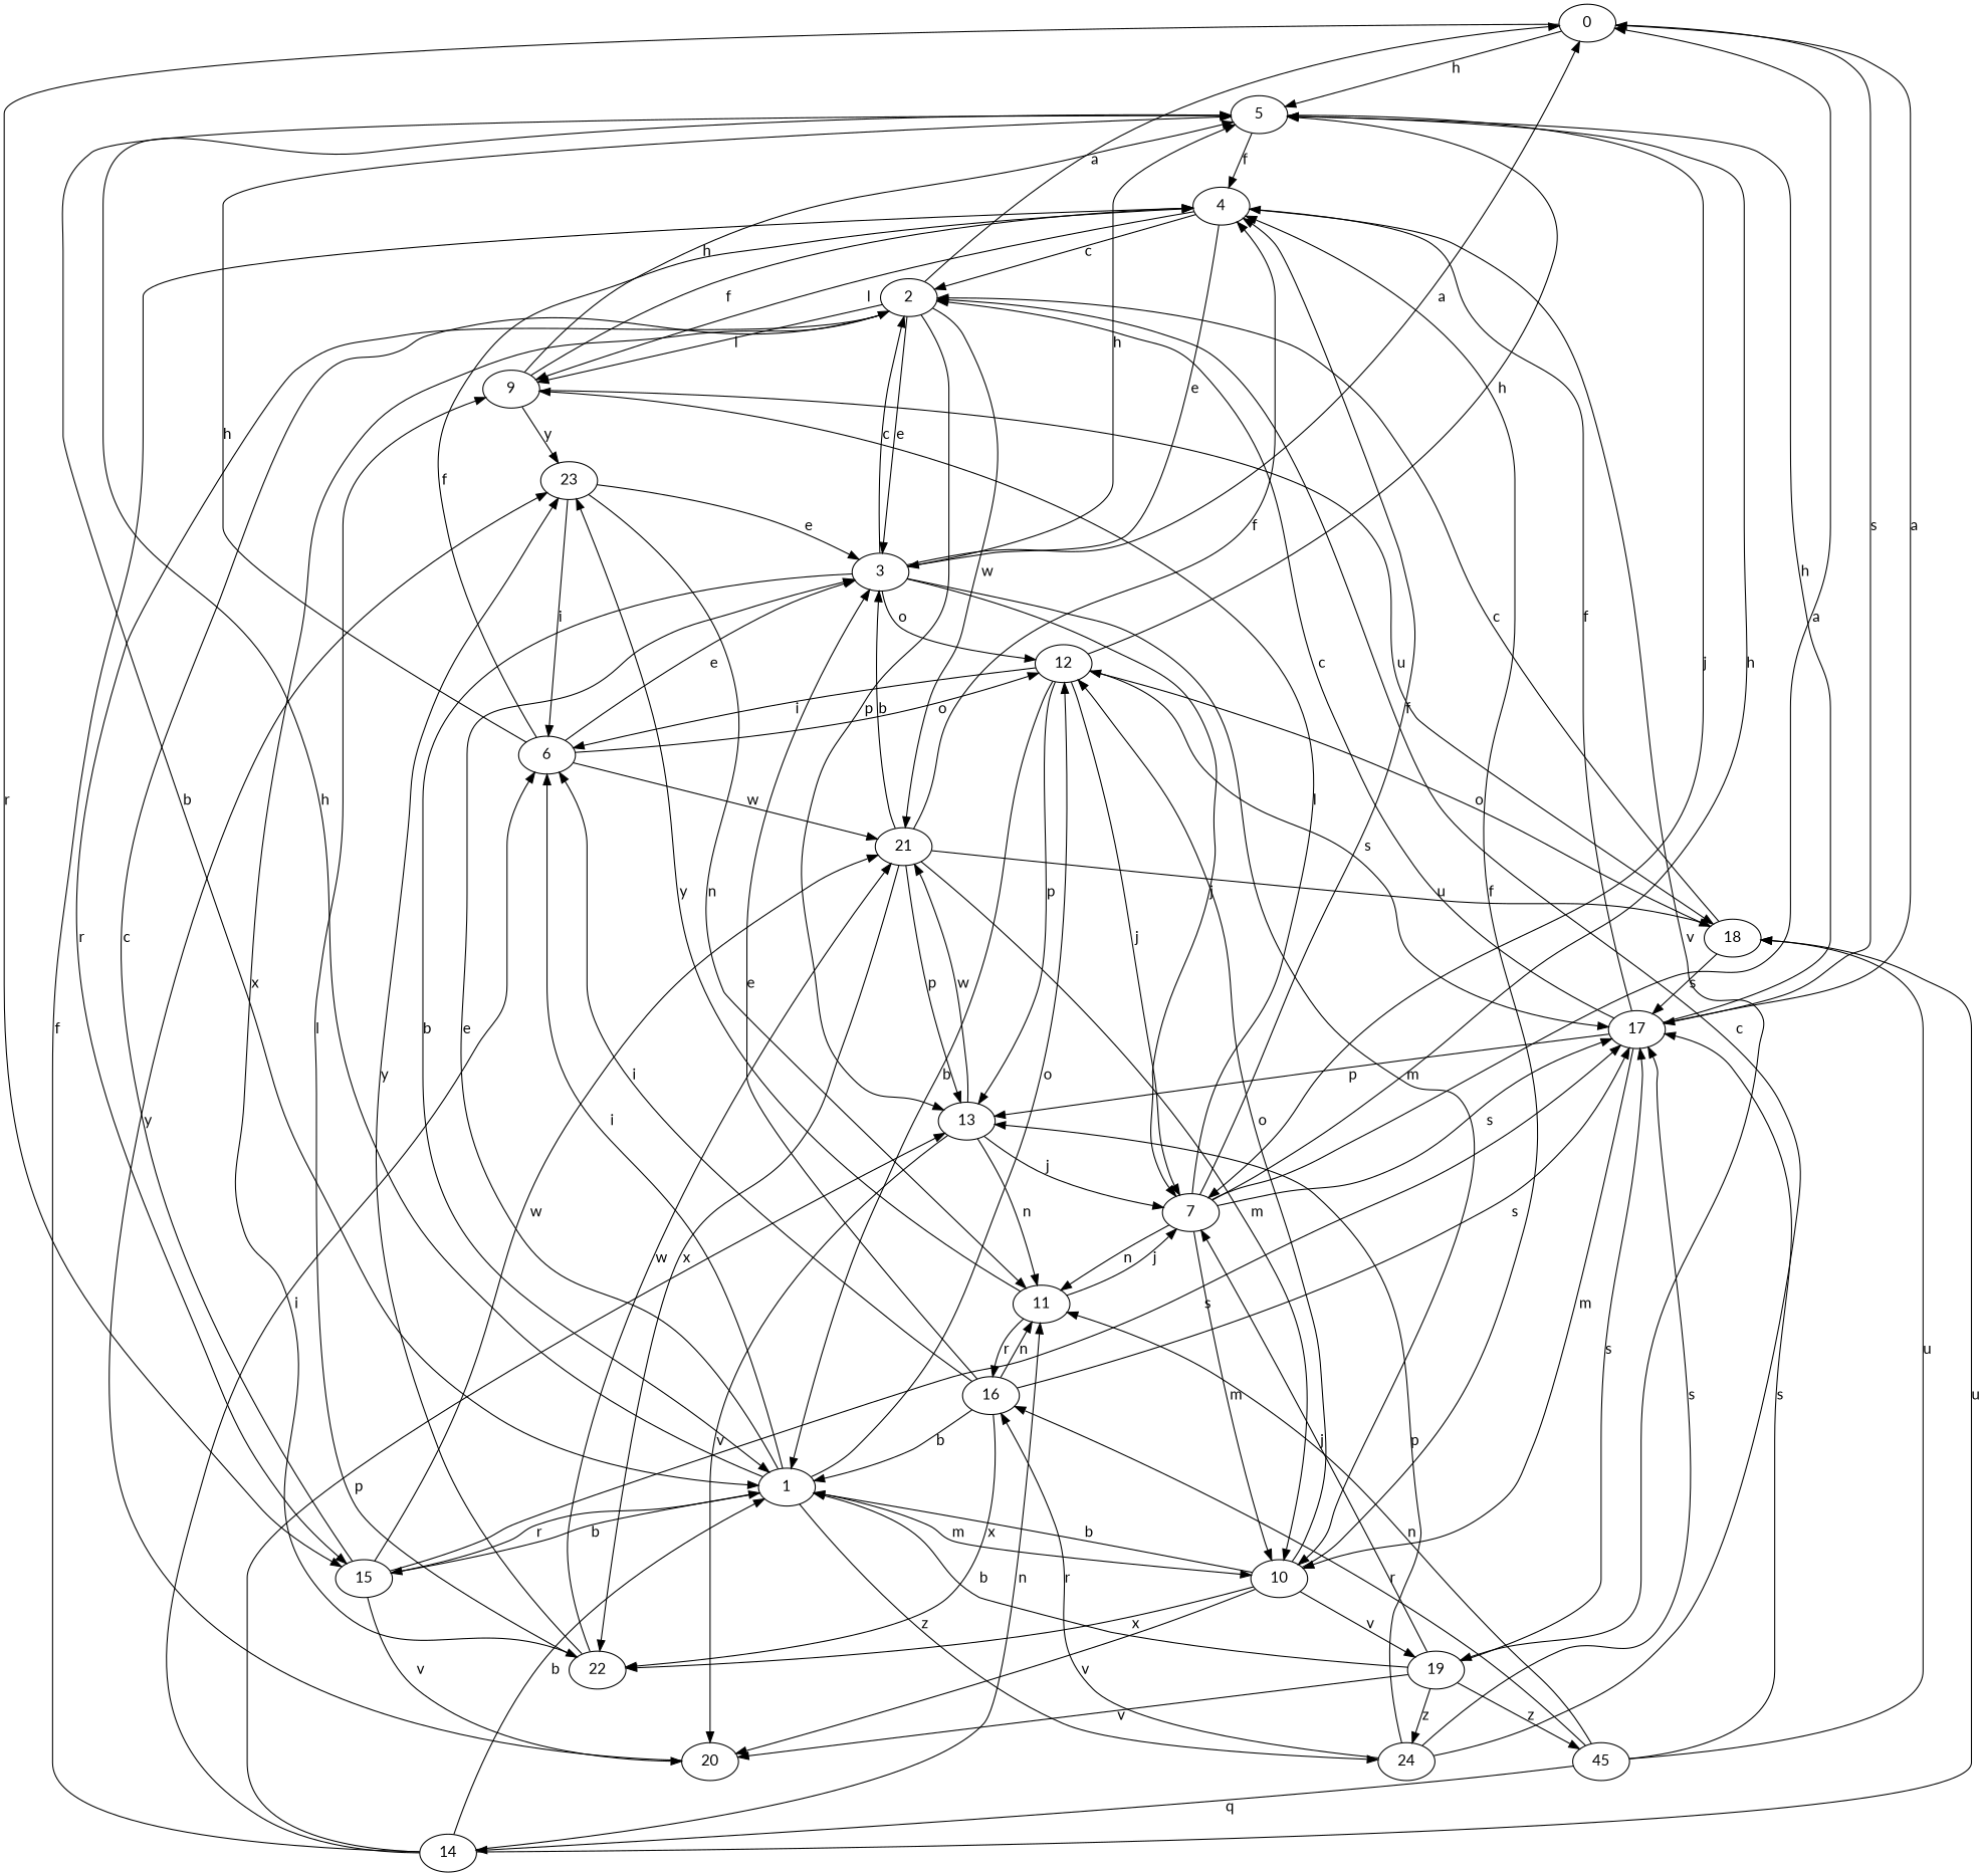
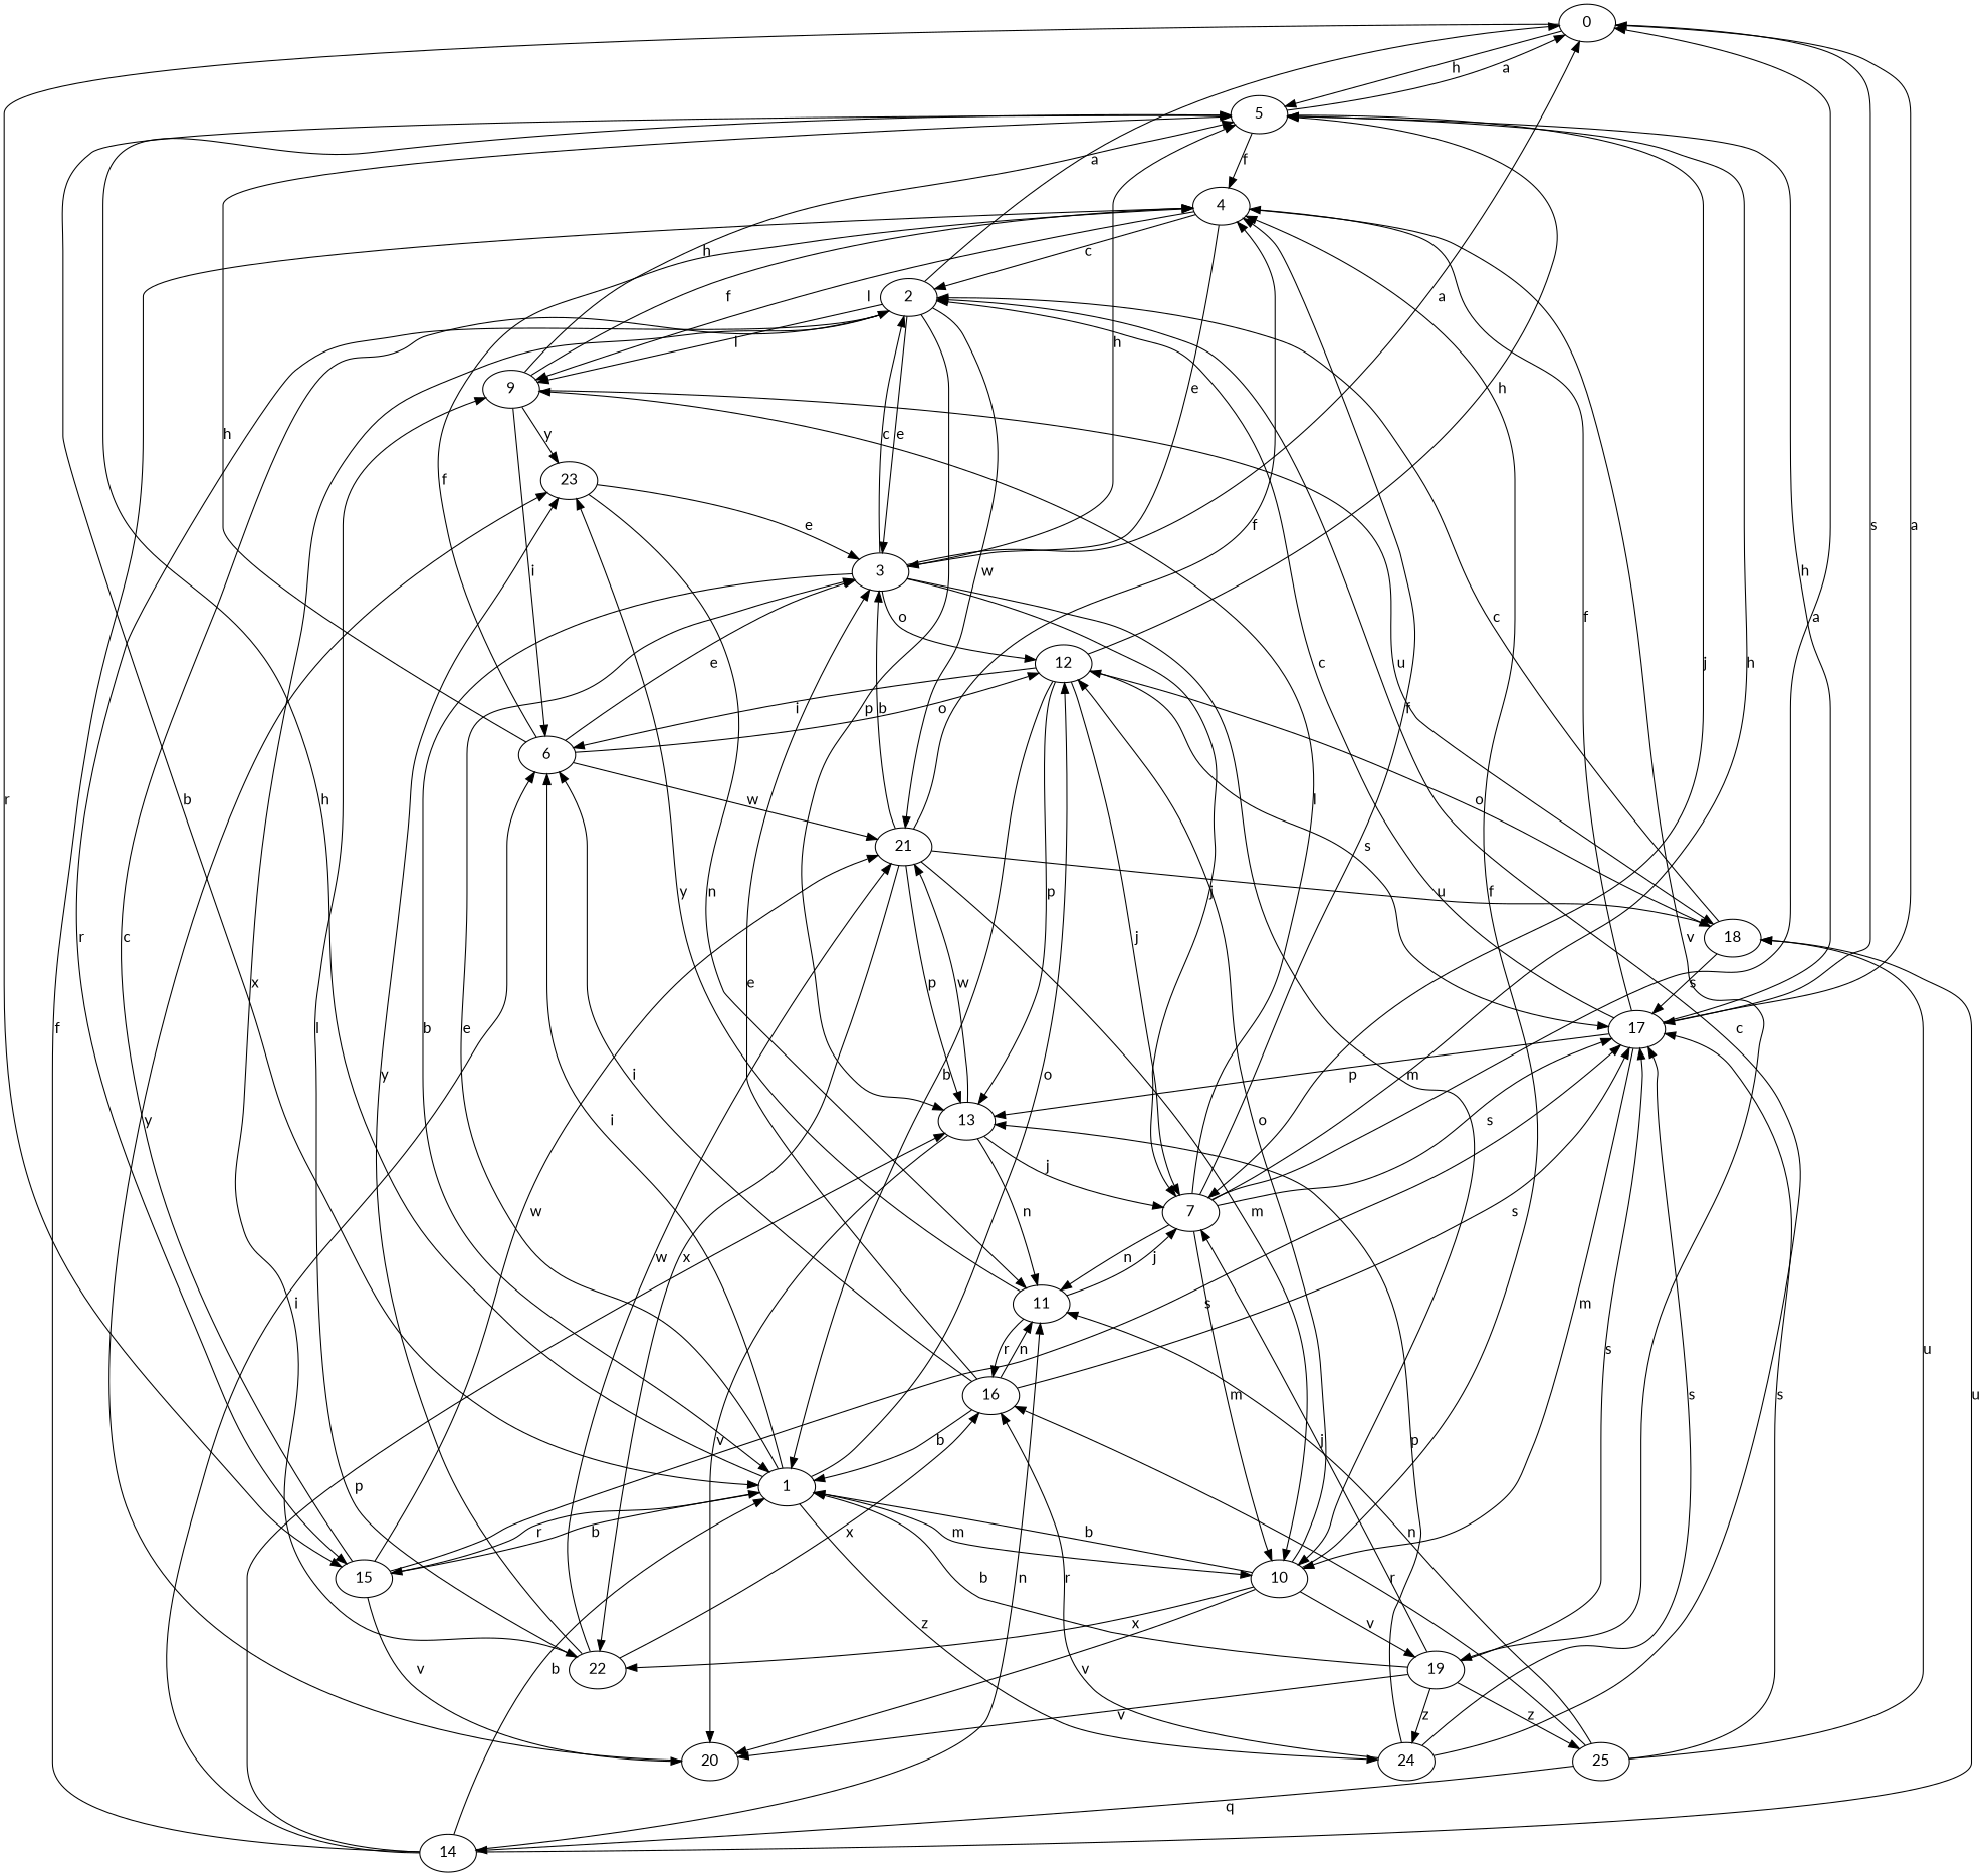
  strict digraph {
    fontname=Lato
    node [fontname=Lato]
    edge [fontname=Lato]
    0
    5
    15
    17
    1
    7
    4
    2
    21
    20
    10
    13
    3
    6
    12
    24
    22
    19
    16
    9
    18
    23
    11
-   25 [label=45]
+   25
    14
    0 -> 5 [label=h]
    0 -> 15 [label=r]
    0 -> 17 [label=s]
+   5 -> 0 [label=a]
    5 -> 1 [label=b]
    5 -> 7 [label=j]
    5 -> 4 [label=f]
    15 -> 17 [label=s]
    15 -> 1 [label=b]
    15 -> 2 [label=c]
    15 -> 21 [label=w]
    15 -> 20 [label=v]
    17 -> 0 [label=a]
    17 -> 5 [label=h]
    17 -> 4 [label=f]
    17 -> 2 [label=c]
    17 -> 10 [label=m]
    17 -> 13 [label=p]
    1 -> 5 [label=h]
    1 -> 15 [label=r]
    1 -> 10 [label=m]
    1 -> 3 [label=e]
    1 -> 6 [label=i]
    1 -> 12 [label=o]
    1 -> 24 [label=z]
    7 -> 0 [label=a]
    7 -> 5 [label=h]
    7 -> 17 [label=s]
    7 -> 4 [label=f]
    7 -> 10 [label=m]
    7 -> 9 [label=l]
    7 -> 11 [label=n]
    4 -> 2 [label=c]
    4 -> 3 [label=e]
    4 -> 19 [label=v]
    4 -> 9 [label=l]
    2 -> 0 [label=a]
    2 -> 15 [label=r]
    2 -> 21 [label=w]
    2 -> 13 [label=p]
    2 -> 3 [label=e]
    2 -> 22 [label=x]
    2 -> 9 [label=l]
    21 -> 4 [label=f]
    21 -> 10 [label=m]
    21 -> 13 [label=p]
    21 -> 3 [label=b]
    21 -> 22 [label=x]
    21 -> 18 [label=u]
    20 -> 23 [label=y]
    10 -> 1 [label=b]
    10 -> 4 [label=f]
    10 -> 20 [label=v]
    10 -> 12 [label=o]
    10 -> 22 [label=x]
    10 -> 19 [label=v]
    13 -> 7 [label=j]
    13 -> 21 [label=w]
    13 -> 20 [label=v]
    13 -> 11 [label=n]
    3 -> 0 [label=a]
    3 -> 5 [label=h]
    3 -> 1 [label=b]
    3 -> 7 [label=j]
    3 -> 2 [label=c]
    3 -> 10 [label=m]
    3 -> 12 [label=o]
    6 -> 5 [label=h]
    6 -> 4 [label=f]
    6 -> 21 [label=w]
    6 -> 3 [label=e]
    6 -> 12 [label=o]
    12 -> 5 [label=h]
    12 -> 17 [label=s]
    12 -> 1 [label=b]
    12 -> 7 [label=j]
    12 -> 13 [label=p]
    12 -> 6 [label=i]
    24 -> 17 [label=s]
    24 -> 2 [label=c]
    24 -> 13 [label=p]
    24 -> 16 [label=r]
    22 -> 21 [label=w]
    22 -> 9 [label=l]
    22 -> 23 [label=y]
    19 -> 17 [label=s]
    19 -> 1 [label=b]
    19 -> 7 [label=j]
    19 -> 20 [label=v]
    19 -> 24 [label=z]
    19 -> 25 [label=z]
    16 -> 17 [label=s]
    16 -> 1 [label=b]
    16 -> 3 [label=e]
    16 -> 6 [label=i]
-   16 -> 22 [label=x]
+   22 -> 16 [label=x]
    16 -> 11 [label=n]
    9 -> 5 [label=h]
    9 -> 4 [label=f]
-   23 -> 6 [label=i]
+   9 -> 6 [label=i]
    9 -> 18 [label=u]
    9 -> 23 [label=y]
    18 -> 17 [label=s]
    18 -> 2 [label=c]
    18 -> 12 [label=o]
    23 -> 3 [label=e]
    23 -> 11 [label=n]
    11 -> 7 [label=j]
    11 -> 16 [label=r]
    11 -> 23 [label=y]
    25 -> 17 [label=s]
    25 -> 16 [label=r]
    25 -> 18 [label=u]
    25 -> 11 [label=n]
    25 -> 14 [label=q]
    14 -> 1 [label=b]
    14 -> 4 [label=f]
    14 -> 13 [label=p]
    14 -> 6 [label=i]
    14 -> 18 [label=u]
    14 -> 11 [label=n]
  }
